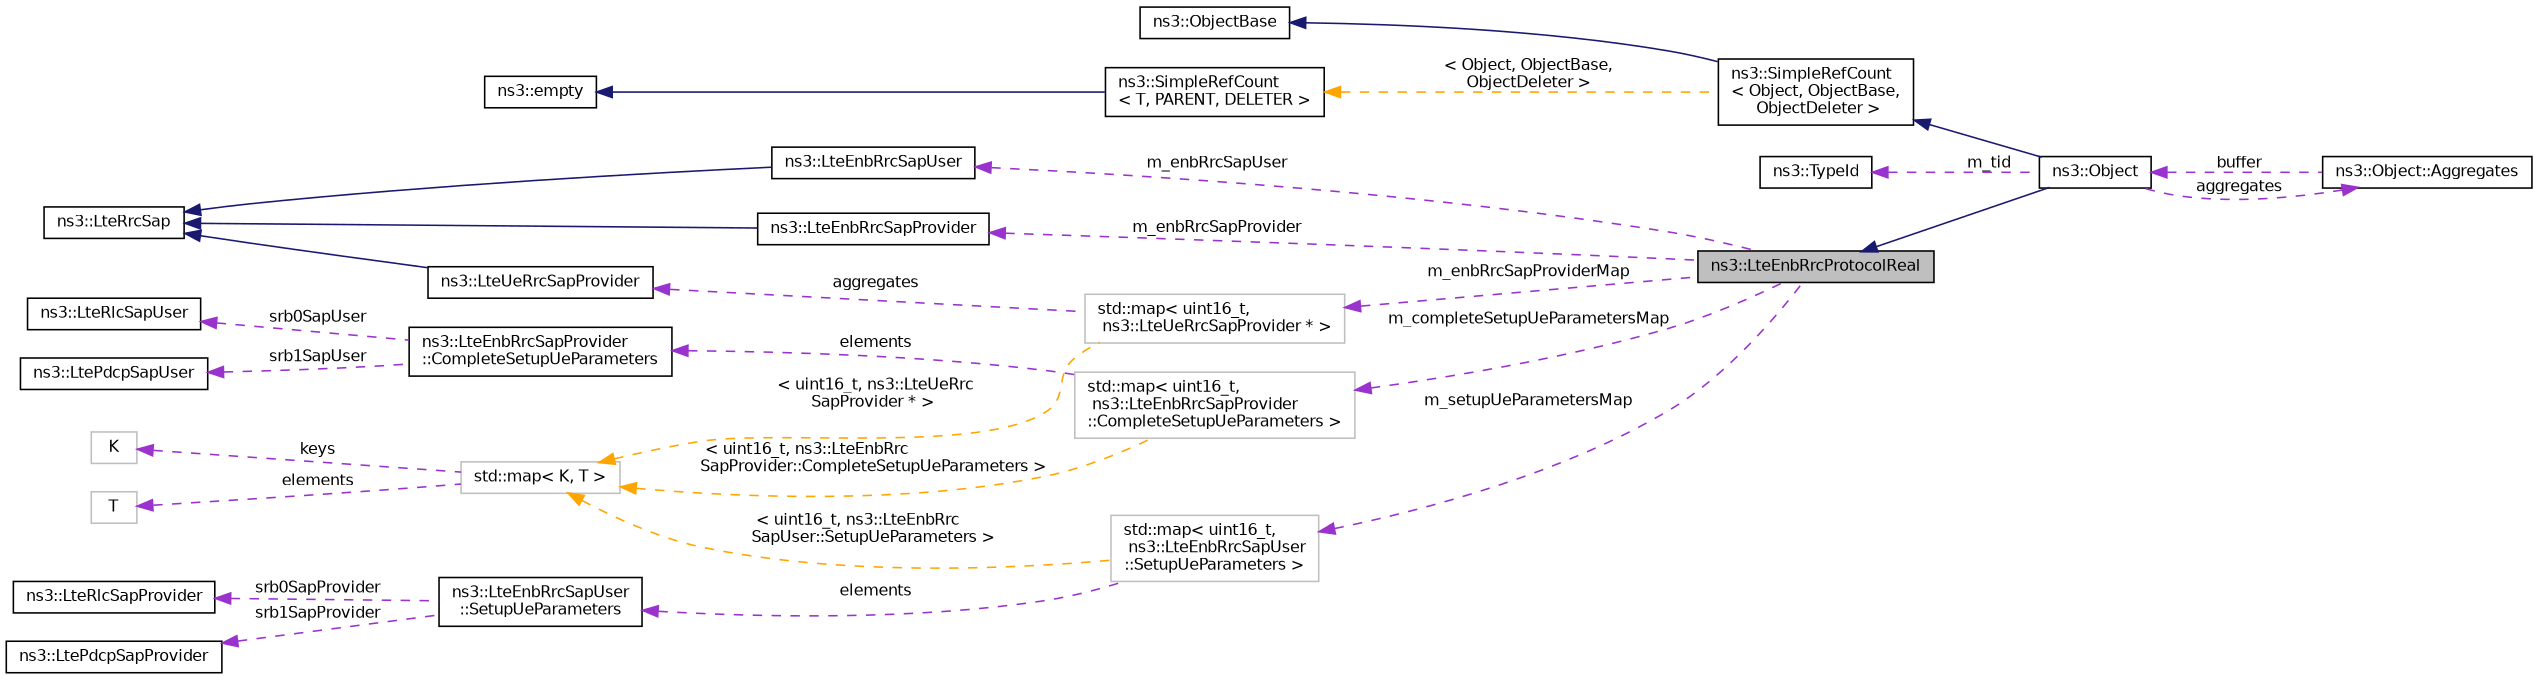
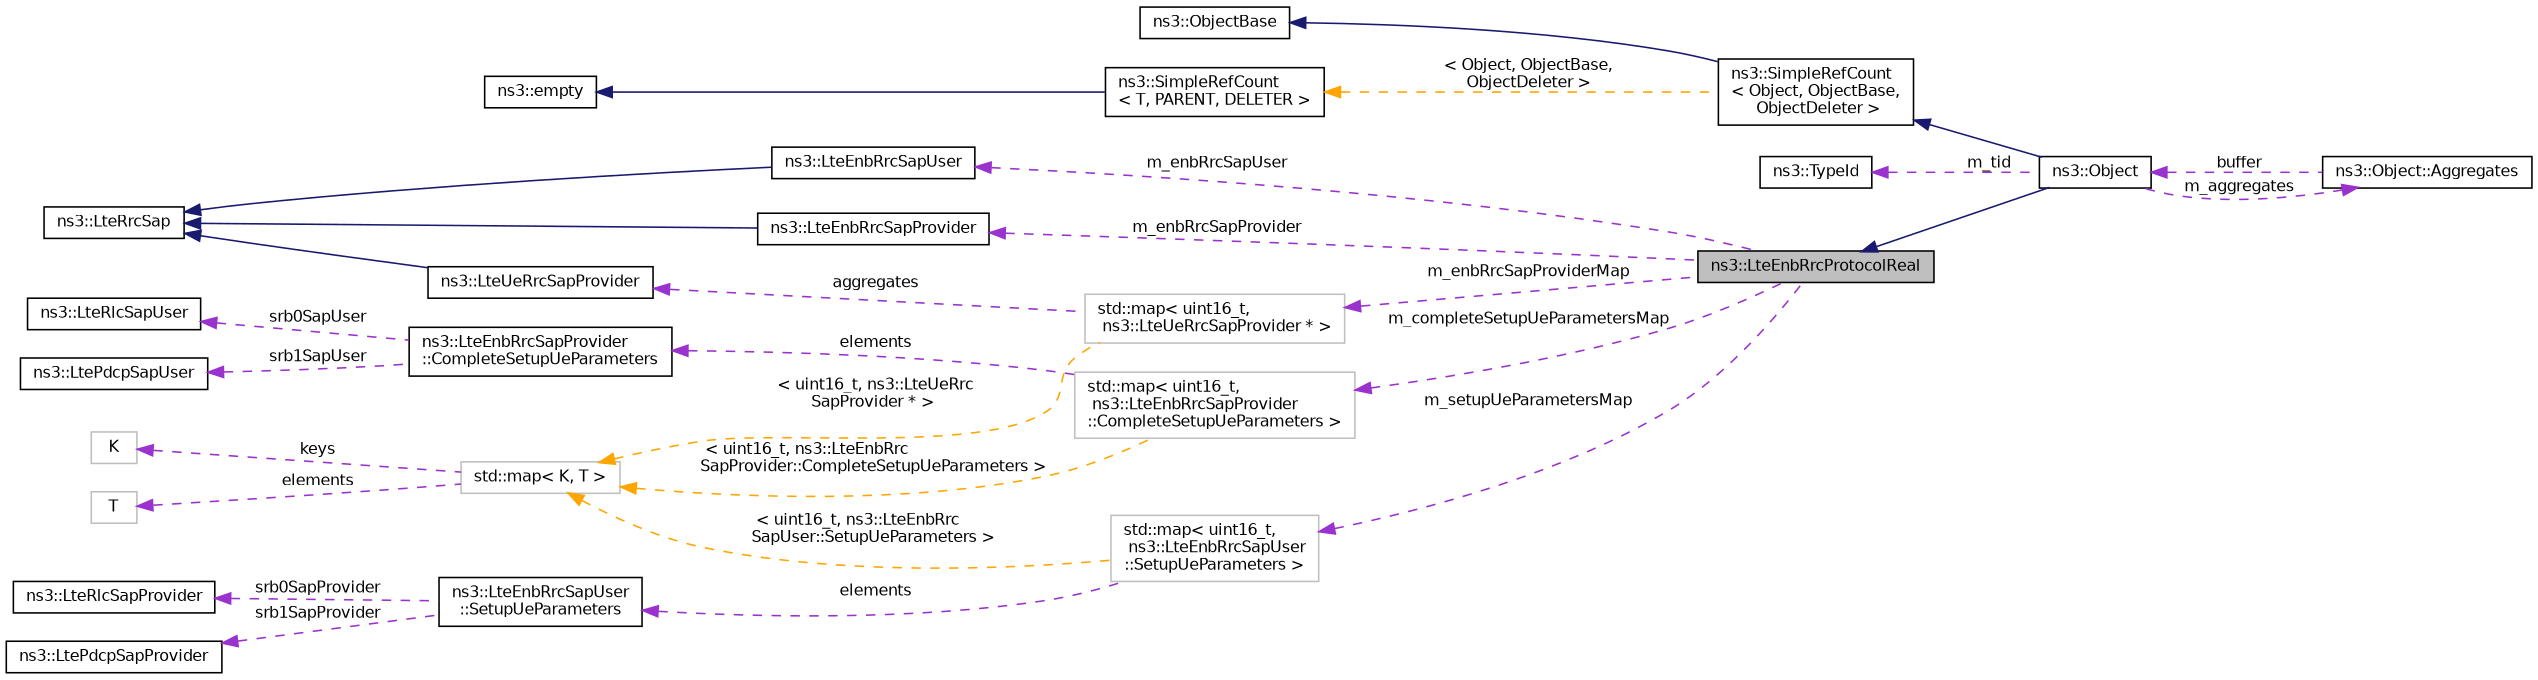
  digraph {
    rankdir=LR
    node [color=black fillcolor=white fontname=Helvetica fontsize=10 shape=record style=filled]
    edge [color=darkorchid3 dir=back fontname=Helvetica fontsize=10 labelfontname=Helvetica labelfontsize=10 style=dashed]
    n1 [fillcolor=grey75 fontcolor=black height=0.2 label="ns3::LteEnbRrcProtocolReal" width=0.4]
    n2 [height=0.2 label="ns3::Object" width=0.4]
    n3 [height=0.2 label="ns3::Object::Aggregates" width=0.4]
    n4 [height=0.2 label="ns3::SimpleRefCount\l\< Object, ObjectBase,\l ObjectDeleter \>" width=0.4]
    n5 [height=0.2 label="ns3::ObjectBase" width=0.4]
    n6 [height=0.2 label="ns3::SimpleRefCount\l\< T, PARENT, DELETER \>" width=0.4]
    n7 [height=0.2 label="ns3::empty" width=0.4]
    n8 [height=0.2 label="ns3::TypeId" width=0.4]
    n9 [color=grey75 height=0.2 label="std::map\< uint16_t,\l ns3::LteUeRrcSapProvider * \>" width=0.4]
    n10 [height=0.2 label="ns3::LteUeRrcSapProvider" width=0.4]
    n11 [height=0.2 label="ns3::LteRrcSap" width=0.4]
    n12 [height=0.2 label="ns3::LteEnbRrcSapUser" width=0.4]
    n13 [height=0.2 label="ns3::LteEnbRrcSapProvider" width=0.4]
    n14 [color=grey75 height=0.2 label="std::map\< K, T \>" width=0.4]
    n15 [color=grey75 height=0.2 label="std::map\< uint16_t,\l ns3::LteEnbRrcSapProvider\l::CompleteSetupUeParameters \>" width=0.4]
    n16 [color=grey75 height=0.2 label="std::map\< uint16_t,\l ns3::LteEnbRrcSapUser\l::SetupUeParameters \>" width=0.4]
    n17 [color=grey75 height=0.2 label=K width=0.4]
    n18 [color=grey75 height=0.2 label=T width=0.4]
    n19 [height=0.2 label="ns3::LteEnbRrcSapProvider\l::CompleteSetupUeParameters" width=0.4]
    n20 [height=0.2 label="ns3::LteRlcSapUser" width=0.4]
    n21 [height=0.2 label="ns3::LtePdcpSapUser" width=0.4]
    n22 [height=0.2 label="ns3::LteEnbRrcSapUser\l::SetupUeParameters" width=0.4]
    n23 [height=0.2 label="ns3::LteRlcSapProvider" width=0.4]
    n24 [height=0.2 label="ns3::LtePdcpSapProvider" width=0.4]
    n1 -> n2 [color=midnightblue style=solid]
    n2 -> n3 [label=" buffer"]
-   n3 -> n2 [label=" aggregates"]
+   n3 -> n2 [label=" m_aggregates"]
    n4 -> n2 [color=midnightblue style=solid]
    n5 -> n4 [color=midnightblue style=solid]
    n6 -> n4 [color=orange label=" \< Object, ObjectBase,\l ObjectDeleter \>"]
    n7 -> n6 [color=midnightblue style=solid]
    n8 -> n2 [label=" m_tid"]
    n9 -> n1 [label=" m_enbRrcSapProviderMap"]
    n10 -> n9 [label=" aggregates"]
    n11 -> n10 [color=midnightblue style=solid]
    n11 -> n12 [color=midnightblue style=solid]
    n11 -> n13 [color=midnightblue style=solid]
    n12 -> n1 [label=" m_enbRrcSapUser"]
    n13 -> n1 [label=" m_enbRrcSapProvider"]
    n14 -> n9 [color=orange label=" \< uint16_t, ns3::LteUeRrc\lSapProvider * \>"]
    n14 -> n15 [color=orange label=" \< uint16_t, ns3::LteEnbRrc\lSapProvider::CompleteSetupUeParameters \>"]
    n14 -> n16 [color=orange label=" \< uint16_t, ns3::LteEnbRrc\lSapUser::SetupUeParameters \>"]
    n15 -> n1 [label=" m_completeSetupUeParametersMap"]
    n16 -> n1 [label=" m_setupUeParametersMap"]
    n17 -> n14 [label=" keys"]
    n18 -> n14 [label=" elements"]
    n19 -> n15 [label=" elements"]
    n20 -> n19 [label=" srb0SapUser"]
    n21 -> n19 [label=" srb1SapUser"]
    n22 -> n16 [label=" elements"]
    n23 -> n22 [label=" srb0SapProvider"]
    n24 -> n22 [label=" srb1SapProvider"]
  }
